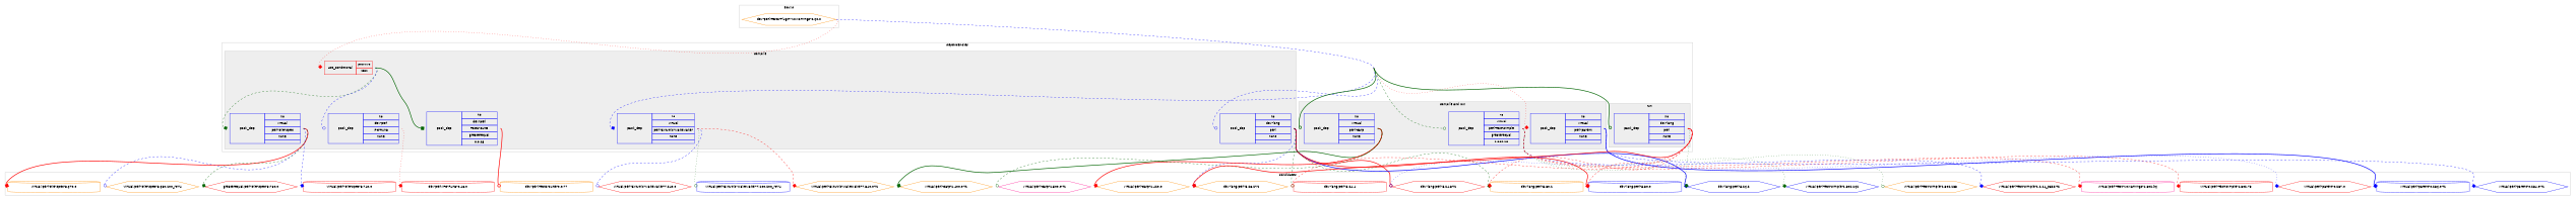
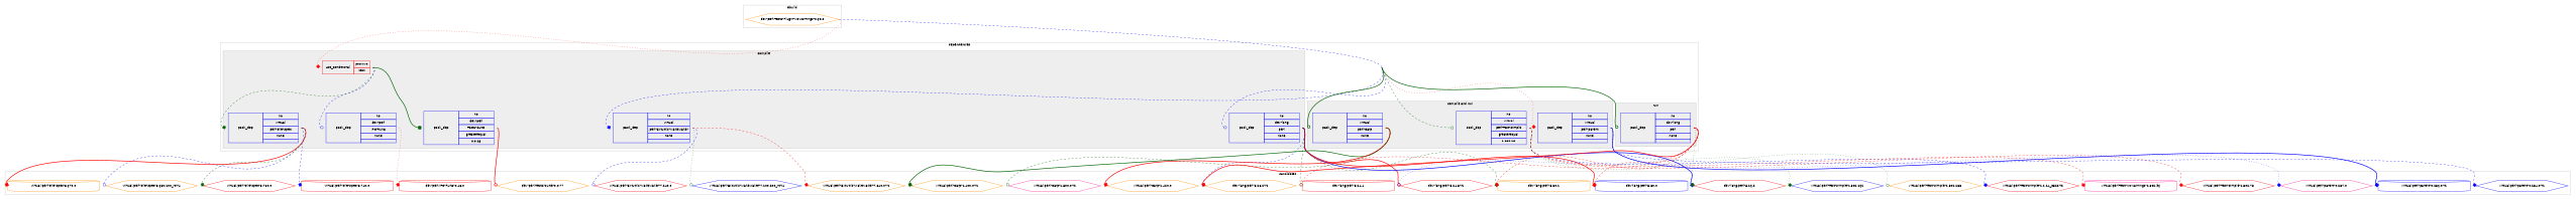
  digraph {
    compound=true
    concentrate=true
    fontname=Helvetica
    fontsize=10
    newrank=true
    rankdir=TB
    ranksep=1.5
    node [color=blue fontname=Helvetica fontsize=10 shape=hexagon]
    edge [arrowhead=box color=red headport=w style=dashed tailport=e weight=100]
    n1 [color=darkorange label="dev-perl/Test2-Plugin-NoWarnings-0.60.0" width=4]
    n2 [label=<<TABLE BORDER="0" CELLBORDER="1" CELLSPACING="0" CELLPADDING="4" WIDTH="220"><TR><TD ROWSPAN="6" CELLPADDING="30">pack_dep</TD></TR><TR><TD WIDTH="110">no</TD></TR><TR><TD>virtual</TD></TR><TR><TD>perl-File-Spec</TD></TR><TR><TD>none</TD></TR><TR><TD></TD></TR></TABLE>> shape=none]
    n3 [label=<<TABLE BORDER="0" CELLBORDER="1" CELLSPACING="0" CELLPADDING="4" WIDTH="220"><TR><TD ROWSPAN="6" CELLPADDING="30">pack_dep</TD></TR><TR><TD WIDTH="110">no</TD></TR><TR><TD>dev-perl</TD></TR><TR><TD>IPC-Run3</TD></TR><TR><TD>none</TD></TR><TR><TD></TD></TR></TABLE>> shape=none]
    n4 [label=<<TABLE BORDER="0" CELLBORDER="1" CELLSPACING="0" CELLPADDING="4" WIDTH="220"><TR><TD ROWSPAN="6" CELLPADDING="30">pack_dep</TD></TR><TR><TD WIDTH="110">no</TD></TR><TR><TD>dev-perl</TD></TR><TR><TD>Test2-Suite</TD></TR><TR><TD>greaterequal</TD></TR><TR><TD>0.0.15</TD></TR></TABLE>> shape=none]
    n5 [color=red label=<<TABLE BORDER="0" CELLBORDER="1" CELLSPACING="0" CELLPADDING="4"><TR><TD ROWSPAN="3" CELLPADDING="10">use_conditional</TD></TR><TR><TD>positive</TD></TR><TR><TD>test</TD></TR></TABLE>> shape=none]
    n6 [label=<<TABLE BORDER="0" CELLBORDER="1" CELLSPACING="0" CELLPADDING="4" WIDTH="220"><TR><TD ROWSPAN="6" CELLPADDING="30">pack_dep</TD></TR><TR><TD WIDTH="110">no</TD></TR><TR><TD>dev-lang</TD></TR><TR><TD>perl</TD></TR><TR><TD>none</TD></TR><TR><TD></TD></TR></TABLE>> shape=none]
    n7 [label=<<TABLE BORDER="0" CELLBORDER="1" CELLSPACING="0" CELLPADDING="4" WIDTH="220"><TR><TD ROWSPAN="6" CELLPADDING="30">pack_dep</TD></TR><TR><TD WIDTH="110">no</TD></TR><TR><TD>virtual</TD></TR><TR><TD>perl-ExtUtils-MakeMaker</TD></TR><TR><TD>none</TD></TR><TR><TD></TD></TR></TABLE>> shape=none]
    n8 [label=<<TABLE BORDER="0" CELLBORDER="1" CELLSPACING="0" CELLPADDING="4" WIDTH="220"><TR><TD ROWSPAN="6" CELLPADDING="30">pack_dep</TD></TR><TR><TD WIDTH="110">no</TD></TR><TR><TD>virtual</TD></TR><TR><TD>perl-Carp</TD></TR><TR><TD>none</TD></TR><TR><TD></TD></TR></TABLE>> shape=none]
    n9 [label=<<TABLE BORDER="0" CELLBORDER="1" CELLSPACING="0" CELLPADDING="4" WIDTH="220"><TR><TD ROWSPAN="6" CELLPADDING="30">pack_dep</TD></TR><TR><TD WIDTH="110">no</TD></TR><TR><TD>virtual</TD></TR><TR><TD>perl-Test-Simple</TD></TR><TR><TD>greaterequal</TD></TR><TR><TD>1.302.15</TD></TR></TABLE>> shape=none]
    n10 [label=<<TABLE BORDER="0" CELLBORDER="1" CELLSPACING="0" CELLPADDING="4" WIDTH="220"><TR><TD ROWSPAN="6" CELLPADDING="30">pack_dep</TD></TR><TR><TD WIDTH="110">no</TD></TR><TR><TD>virtual</TD></TR><TR><TD>perl-parent</TD></TR><TR><TD>none</TD></TR><TR><TD></TD></TR></TABLE>> shape=none]
    n11 [label=<<TABLE BORDER="0" CELLBORDER="1" CELLSPACING="0" CELLPADDING="4" WIDTH="220"><TR><TD ROWSPAN="6" CELLPADDING="30">pack_dep</TD></TR><TR><TD WIDTH="110">no</TD></TR><TR><TD>dev-lang</TD></TR><TR><TD>perl</TD></TR><TR><TD>none</TD></TR><TR><TD></TD></TR></TABLE>> shape=none]
    n12 [color=darkorange label="virtual/perl-File-Spec-3.630.100_rc-r4" width=4]
    n13 [color=darkorange label="virtual/perl-File-Spec-3.670.0" shape=cylinder width=4]
    n14 [color=red label="virtual/perl-File-Spec-3.740.0" shape=cylinder width=4]
-   n15 [color=red label="greaterequal/perl-File-Spec-3.780.0" width=4]
+   n15 [color=red label="virtual/perl-File-Spec-3.780.0" width=4]
    n16 [color=red label="dev-perl/IPC-Run3-0.48.0" shape=cylinder width=4]
-   n17 [color=darkorange label="dev-perl/Test2-Suite-0.0.77" shape=cylinder width=4]
+   n17 [color=darkorange label="dev-perl/Test2-Suite-0.0.77" width=4]
    n18 [color=red label="dev-lang/perl-5.24.3-r1" width=4]
    n19 [color=red label="dev-lang/perl-5.24.4" shape=cylinder width=4]
-   n20 [label="dev-lang/perl-5.26.2" width=4]
+   n20 [color=red label="dev-lang/perl-5.26.2" width=4]
    n21 [color=darkorange label="dev-lang/perl-5.28.2-r1" width=4]
    n22 [label="dev-lang/perl-5.30.0" shape=cylinder width=4]
    n23 [color=darkorange label="dev-lang/perl-5.30.1" shape=cylinder width=4]
-   n24 [label="virtual/perl-ExtUtils-MakeMaker-7.100.200_rc-r4" shape=cylinder width=4]
+   n24 [label="virtual/perl-ExtUtils-MakeMaker-7.100.200_rc-r4" width=4]
    n25 [color=red label="virtual/perl-ExtUtils-MakeMaker-7.240.0" width=4]
    n26 [color=darkorange label="virtual/perl-ExtUtils-MakeMaker-7.340.0-r1" width=4]
    n27 [color=darkorange label="virtual/perl-Carp-1.400.0-r1" width=4]
    n28 [color=darkorange label="virtual/perl-Carp-1.420.0" width=4]
    n29 [color=deeppink label="virtual/perl-Carp-1.500.0-r1" width=4]
    n30 [color=red label="virtual/perl-Test-Simple-1.1.14_p522-r2" width=4]
    n31 [color=darkorange label="virtual/perl-Test-Simple-1.302.133" width=4]
    n32 [label="virtual/perl-Test-Simple-1.302.162" width=4]
-   n33 [color=red label="virtual/perl-Test-Simple-1.302.73" shape=cylinder width=4]
+   n33 [color=red label="virtual/perl-Test-Simple-1.302.73" width=4]
    n34 [color=deeppink label="virtual/perl-Test-NoWarnings-1.302.96" shape=cylinder width=4]
    n35 [label="virtual/perl-parent-0.234.0-r1" width=4]
    n36 [label="virtual/perl-parent-0.236.0-r1" shape=cylinder width=4]
-   n37 [color=red label="virtual/perl-parent-0.237.0" width=4]
+   n37 [color=deeppink label="virtual/perl-parent-0.237.0" width=4]
    subgraph cluster_1 {
      color=gray
      label=<<i>ebuild</i>>
      rank=same
      n1
    }
    subgraph cluster_2 {
      color=gray
      label=<<i>dependencies</i>>
      subgraph cluster_3 {
        color=gray
        fillcolor="#eeeeee"
        label=<<i>compile</i>>
        style=filled
        subgraph sub_4 {
          color=gray
          fillcolor="#eeeeee"
          label=<<i>compile</i>>
          style=filled
          n5
          subgraph sub_5 {
            color=gray
            fillcolor="#eeeeee"
            label=<<i>compile</i>>
            style=filled
            n2
          }
          subgraph sub_6 {
            color=gray
            fillcolor="#eeeeee"
            label=<<i>compile</i>>
            style=filled
            n3
          }
          subgraph sub_7 {
            color=gray
            fillcolor="#eeeeee"
            label=<<i>compile</i>>
            style=filled
            n4
          }
        }
        subgraph sub_8 {
          color=gray
          fillcolor="#eeeeee"
          label=<<i>compile</i>>
          style=filled
          n6
        }
        subgraph sub_9 {
          color=gray
          fillcolor="#eeeeee"
          label=<<i>compile</i>>
          style=filled
          n7
        }
      }
      subgraph cluster_10 {
        color=gray
        fillcolor="#eeeeee"
        label=<<i>compile and run</i>>
        style=filled
        subgraph sub_11 {
          color=gray
          fillcolor="#eeeeee"
          label=<<i>compile and run</i>>
          style=filled
          n8
        }
        subgraph sub_12 {
          color=gray
          fillcolor="#eeeeee"
          label=<<i>compile and run</i>>
          style=filled
          n9
        }
        subgraph sub_13 {
          color=gray
          fillcolor="#eeeeee"
          label=<<i>compile and run</i>>
          style=filled
          n10
        }
      }
      subgraph cluster_14 {
        color=gray
        fillcolor="#eeeeee"
        label=<<i>run</i>>
        style=filled
        subgraph sub_15 {
          color=gray
          fillcolor="#eeeeee"
          label=<<i>run</i>>
          style=filled
          n11
        }
      }
    }
    subgraph cluster_16 {
      color=gray
      label=<<i>candidates</i>>
      rank=same
      subgraph sub_17 {
        color=black
        label=<<i>candidates</i>>
        nodesep=1
        rank=same
        n12
        n13
        n14
        n15
      }
      subgraph sub_18 {
        color=black
        label=<<i>candidates</i>>
        nodesep=1
        rank=same
        n16
      }
      subgraph sub_19 {
        color=black
        label=<<i>candidates</i>>
        nodesep=1
        rank=same
        n17
      }
      subgraph sub_20 {
        color=black
        label=<<i>candidates</i>>
        nodesep=1
        rank=same
        n18
        n19
        n20
        n21
        n22
        n23
      }
      subgraph sub_21 {
        color=black
        label=<<i>candidates</i>>
        nodesep=1
        rank=same
        n24
        n25
        n26
      }
      subgraph sub_22 {
        color=black
        label=<<i>candidates</i>>
        nodesep=1
        rank=same
        n27
        n28
        n29
      }
      subgraph sub_23 {
        color=black
        label=<<i>candidates</i>>
        nodesep=1
        rank=same
        n30
        n31
        n32
        n33
        n34
      }
      subgraph sub_24 {
        color=black
        label=<<i>candidates</i>>
        nodesep=1
        rank=same
        n35
        n36
        n37
      }
      subgraph sub_25 {
        color=black
        label=<<i>candidates</i>>
        nodesep=1
        rank=same
        n18
        n19
        n20
        n21
        n22
        n23
      }
    }
    n1 -> n5 [style=dotted weight=20]
    n1 -> n6 [arrowhead=odot color=blue weight=20]
    n1 -> n7 [color=blue weight=20]
    n1 -> n8 [arrowhead=odot color=darkgreen style=bold weight=20]
    n1 -> n9 [arrowhead=odot color=darkgreen weight=20]
    n1 -> n10 [style=dotted weight=20]
    n1 -> n11 [arrowhead=odot color=darkgreen style=bold weight=20]
    n2 -> n12 [arrowhead=odot color=blue]
    n2 -> n13 [style=bold]
    n2 -> n14 [color=blue]
    n2 -> n15 [color=darkgreen]
    n3 -> n16 [style=dotted]
    n4 -> n17 [arrowhead=odot style=bold]
    n5 -> n2 [color=darkgreen weight=20]
    n5 -> n3 [arrowhead=odot color=blue weight=20]
    n5 -> n4 [color=darkgreen style=bold weight=20]
    n6 -> n18 [arrowhead=odot style=bold]
    n6 -> n19 [arrowhead=odot color=darkgreen]
    n6 -> n20 [color=blue style=bold]
    n6 -> n21 [arrowhead=odot color=blue]
    n6 -> n22 [style=bold]
    n6 -> n23 [color=darkgreen]
    n7 -> n24 [arrowhead=odot color=darkgreen style=dotted]
    n7 -> n25 [arrowhead=odot color=blue]
    n7 -> n26
    n8 -> n27 [color=darkgreen style=bold]
    n8 -> n28 [style=bold]
    n8 -> n29 [arrowhead=odot color=darkgreen]
    n9 -> n30 [color=blue]
    n9 -> n31 [arrowhead=odot color=darkgreen style=dotted]
    n9 -> n32 [color=darkgreen style=dotted]
    n9 -> n33
    n9 -> n34
    n10 -> n35 [color=blue]
    n10 -> n36 [color=blue style=bold]
    n10 -> n37 [color=blue style=dotted]
    n11 -> n18 [arrowhead=odot color=blue style=dotted]
    n11 -> n19 [arrowhead=odot]
    n11 -> n20 [color=darkgreen style=dotted]
    n11 -> n21 [style=bold]
    n11 -> n22 [arrowhead=odot]
    n11 -> n23
  }
